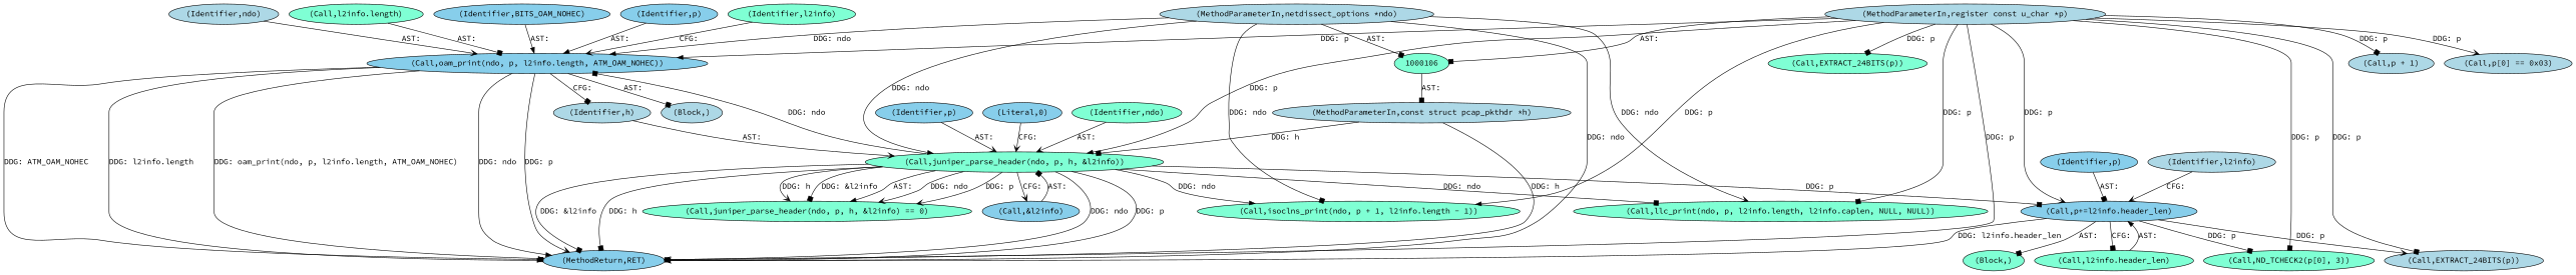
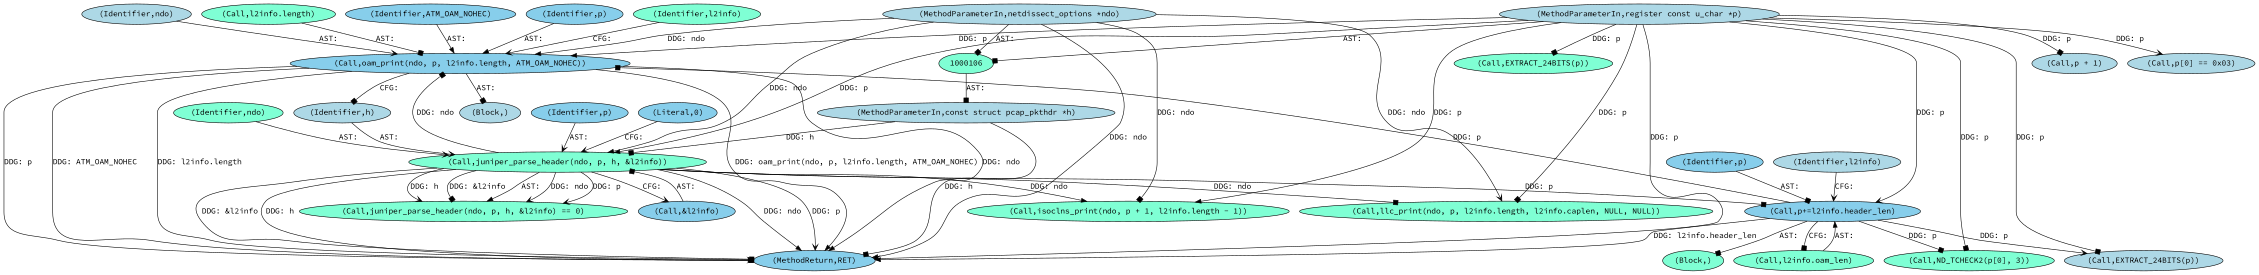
  digraph {
    fontname="Source Code Pro"
    node [fillcolor=aquamarine fontname="Source Code Pro" style=filled]
    edge [arrowhead=box fontname="Source Code Pro"]
    n1 [fillcolor=skyblue label="(Call,oam_print(ndo, p, l2info.length, ATM_OAM_NOHEC))"]
    n2 [fillcolor=skyblue label="(MethodReturn,RET)"]
    n3 [fillcolor=lightblue label="(Block,)"]
    n4 [fillcolor=lightblue label="(Identifier,h)"]
-   n5 [fillcolor=skyblue label="(Identifier,BITS_OAM_NOHEC)"]
+   n5 [fillcolor=skyblue label="(Identifier,ATM_OAM_NOHEC)"]
    n6 [label="(Call,juniper_parse_header(ndo, p, h, &l2info))"]
    n7 [fillcolor=skyblue label="(Call,p+=l2info.header_len)"]
    n8 [label="(Call,llc_print(ndo, p, l2info.length, l2info.caplen, NULL, NULL))"]
    n9 [label="(Call,juniper_parse_header(ndo, p, h, &l2info) == 0)"]
    n10 [fillcolor=skyblue label="(Call,&l2info)"]
    n11 [label="(Call,isoclns_print(ndo, p + 1, l2info.length - 1))"]
    n12 [fillcolor=lightblue label="(Call,EXTRACT_24BITS(p))"]
    n13 [label="(Call,ND_TCHECK2(p[0], 3))"]
    n14 [label="(Block,)"]
-   n15 [label="(Call,l2info.header_len)"]
+   n15 [label="(Call,l2info.oam_len)"]
    n16 [fillcolor=lightblue label="(MethodParameterIn,netdissect_options *ndo)"]
    1000106
    n18 [fillcolor=lightblue label="(MethodParameterIn,const struct pcap_pkthdr *h)"]
    n19 [fillcolor=lightblue label="(MethodParameterIn,register const u_char *p)"]
    n20 [fillcolor=lightblue label="(Call,p + 1)"]
    n21 [fillcolor=lightblue label="(Call,p[0] == 0x03)"]
    n22 [label="(Call,EXTRACT_24BITS(p))"]
    n23 [fillcolor=skyblue label="(Identifier,p)"]
    n24 [fillcolor=skyblue label="(Identifier,p)"]
    n25 [fillcolor=skyblue label="(Literal,0)"]
    n26 [label="(Identifier,l2info)"]
    n27 [fillcolor=skyblue label="(Identifier,p)"]
    n28 [fillcolor=lightblue label="(Identifier,l2info)"]
    n29 [label="(Identifier,ndo)"]
    n30 [fillcolor=lightblue label="(Identifier,ndo)"]
    n31 [label="(Call,l2info.length)"]
    n1 -> n2 [label="DDG: ATM_OAM_NOHEC"]
    n1 -> n2 [arrowhead=normal label="DDG: l2info.length"]
    n1 -> n2 [arrowhead=normal label="DDG: oam_print(ndo, p, l2info.length, ATM_OAM_NOHEC)"]
    n1 -> n2 [arrowhead=normal label="DDG: ndo"]
    n1 -> n2 [arrowhead=vee label="DDG: p"]
    n1 -> n3 [label="AST: "]
    n1 -> n4 [label="CFG: "]
    n4 -> n6 [arrowhead=vee label="AST: "]
    n5 -> n1 [arrowhead=normal label="AST: "]
    n6 -> n1 [label="DDG: ndo"]
    n6 -> n2 [label="DDG: h"]
    n6 -> n2 [arrowhead=normal label="DDG: ndo"]
    n6 -> n2 [arrowhead=vee label="DDG: p"]
    n6 -> n2 [label="DDG: &l2info"]
    n6 -> n7 [label="DDG: p"]
    n6 -> n8 [label="DDG: ndo"]
    n6 -> n9 [arrowhead=normal label="AST: "]
    n6 -> n9 [arrowhead=vee label="DDG: ndo"]
    n6 -> n9 [arrowhead=vee label="DDG: p"]
    n6 -> n9 [arrowhead=vee label="DDG: h"]
    n6 -> n9 [label="DDG: &l2info"]
    n6 -> n10 [arrowhead=vee label="CFG: "]
    n6 -> n11 [arrowhead=normal label="DDG: ndo"]
+   n7 -> n1 [label="DDG: p"]
    n7 -> n2 [arrowhead=normal label="DDG: l2info.header_len"]
    n7 -> n12 [arrowhead=vee label="DDG: p"]
    n7 -> n13 [label="DDG: p"]
    n7 -> n14 [label="AST: "]
    n7 -> n15 [label="CFG: "]
    n10 -> n6 [label="AST: "]
    n15 -> n7 [arrowhead=normal label="AST: "]
    n16 -> n1 [arrowhead=normal label="DDG: ndo"]
    n16 -> n2 [arrowhead=normal label="DDG: ndo"]
    n16 -> n6 [arrowhead=normal label="DDG: ndo"]
    n16 -> n8 [arrowhead=vee label="DDG: ndo"]
    n16 -> n11 [label="DDG: ndo"]
    n16 -> 1000106 [label="AST: "]
    1000106 -> n18 [label="AST: "]
    n18 -> n2 [label="DDG: h"]
    n18 -> n6 [label="DDG: h"]
    n19 -> n1 [arrowhead=normal label="DDG: p"]
    n19 -> n2 [arrowhead=vee label="DDG: p"]
    n19 -> n6 [arrowhead=normal label="DDG: p"]
    n19 -> n7 [arrowhead=vee label="DDG: p"]
    n19 -> n8 [label="DDG: p"]
    n19 -> n11 [arrowhead=normal label="DDG: p"]
    n19 -> n12 [label="DDG: p"]
    n19 -> n13 [label="DDG: p"]
    n19 -> 1000106 [label="AST: "]
    n19 -> n20 [label="DDG: p"]
    n19 -> n21 [arrowhead=vee label="DDG: p"]
    n19 -> n22 [label="DDG: p"]
    n23 -> n1 [arrowhead=normal label="AST: "]
    n24 -> n6 [arrowhead=vee label="AST: "]
    n25 -> n6 [arrowhead=vee label="CFG: "]
    n26 -> n1 [arrowhead=vee label="CFG: "]
    n27 -> n7 [label="AST: "]
    n28 -> n7 [arrowhead=vee label="CFG: "]
    n29 -> n6 [arrowhead=vee label="AST: "]
    n30 -> n1 [arrowhead=vee label="AST: "]
    n31 -> n1 [label="AST: "]
  }
